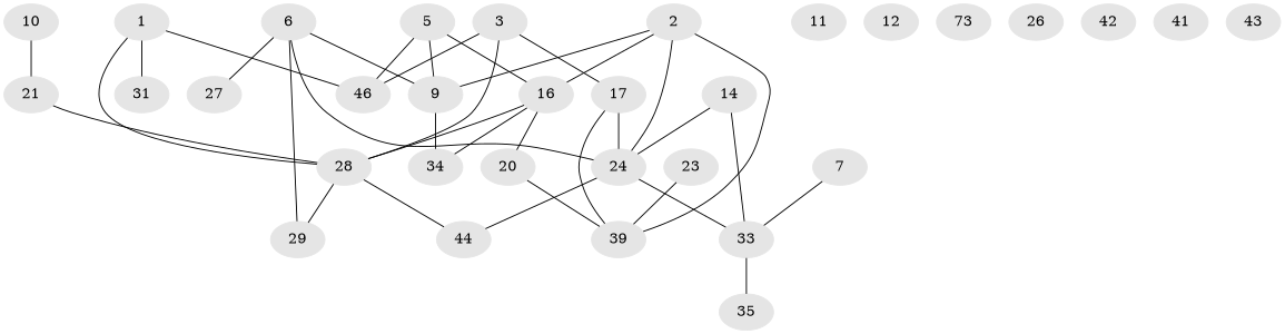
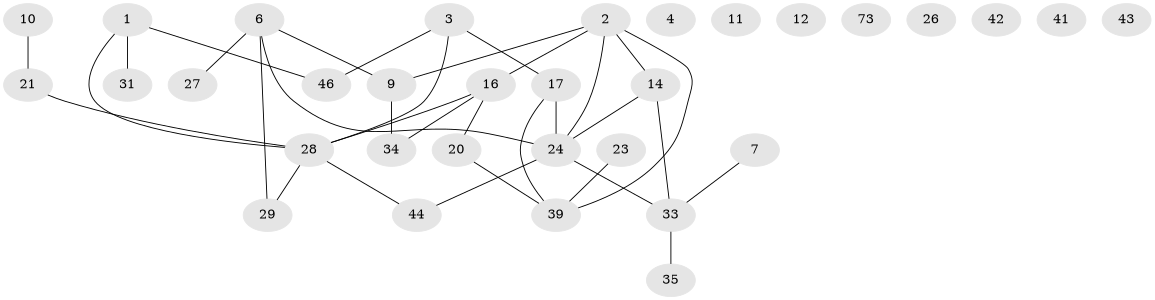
  graph {
    node [color=gray90 style=filled]
    1 [super="+16"]
    28 [super="+38"]
    31
    46 [super="+50"]
    29 [super="+36"]
    44
    33 [super="+37"]
    35
    2 [super="+15"]
    9 [super="+42"]
    14 [super="+18"]
    n12 [label=16 super="+47"]
    24 [super="+25"]
    39 [super="+48"]
    34
    20 [super="+49"]
    3 [super="+22"]
    17 [super="+45"]
-   5 [super="+8"]
+   4
    6
    27 [super="+40"]
    7
    10
    21
    11
    12
    n28 [label=73]
    23 [super="+30"]
    26
    n31 [label=42]
    41
    43
    1 -- 28
    1 -- 31
    1 -- 46
    28 -- 29
    28 -- 44
    33 -- 35
    2 -- 9
+   2 -- 14
    2 -- n12
    2 -- 24
    2 -- 39
    9 -- 34
    14 -- 33 [weight=2]
    14 -- 24
    n12 -- 28
    n12 -- 34
    n12 -- 20
    24 -- 44
    24 -- 33
    20 -- 39
    3 -- 28
    3 -- 46
    3 -- 17
    17 -- 24
    17 -- 39
-   5 -- 46
-   5 -- 9
-   5 -- n12
    6 -- 29
    6 -- 9
    6 -- 24
    6 -- 27
    7 -- 33
    10 -- 21
    21 -- 28
    23 -- 39
  }
